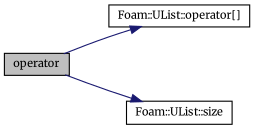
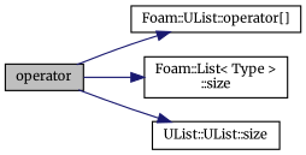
  digraph {
    fontname=Merriweather
    rankdir=LR
    node [color=black fontname=Merriweather fontsize=10 shape=record]
    edge [color=midnightblue fontname=Merriweather fontsize=10 labelfontname=Helvetica labelfontsize=10 style=solid]
    n1 [fillcolor=grey75 fontcolor=black height=0.2 label=operator style=filled width=0.4]
    n2 [height=0.2 label="Foam::UList::operator[]" width=0.4]
-   n4 [height=0.2 label="Foam::UList::size" width=0.4]
+   n3 [height=0.2 label="Foam::List\< Type \>\l::size" width=0.4]
+   n4 [height=0.2 label="UList::UList::size" width=0.4]
    n1 -> n2
+   n1 -> n3
    n1 -> n4
  }
